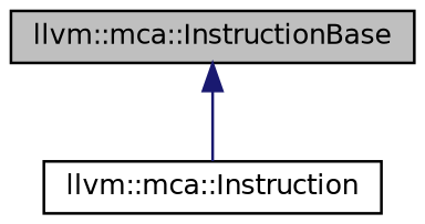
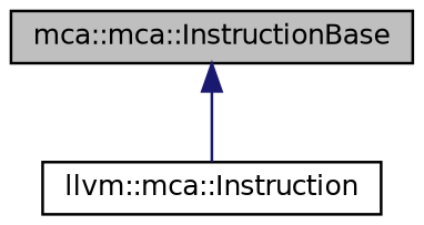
  digraph {
    node [color=black fontname=Helvetica fontsize=10 shape=box]
-   n1 [fillcolor=grey75 fontcolor=black height=0.2 label="llvm::mca::InstructionBase" style=filled width=0.4]
+   n1 [fillcolor=grey75 fontcolor=black height=0.2 label="mca::mca::InstructionBase" style=filled width=0.4]
    n2 [height=0.2 label="llvm::mca::Instruction" width=0.4]
    n1 -> n2 [color=midnightblue dir=back fontname=Helvetica fontsize=10 labelfontname=Helvetica labelfontsize=10 style=solid]
  }
